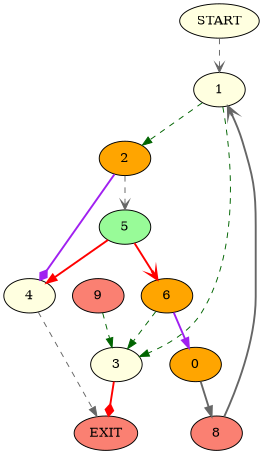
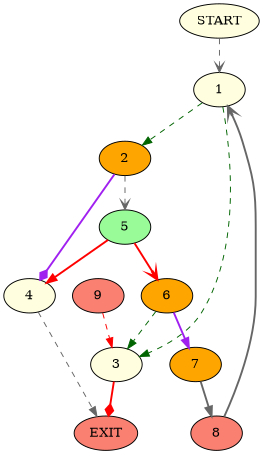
  digraph {
    node [fillcolor=lightyellow style=filled]
    edge [arrowhead=normal color=gray40 style=dashed]
    n1 [label=START]
    1
    2 [fillcolor=orange]
    3
    n5 [fillcolor=salmon label=EXIT]
    4
    5 [fillcolor=palegreen]
    6 [fillcolor=orange]
-   7 [fillcolor=orange label=0]
+   7 [fillcolor=orange]
    8 [fillcolor=salmon]
    9 [fillcolor=salmon]
    n1 -> 1 [arrowhead=vee]
    1 -> 2 [color=darkgreen]
    1 -> 3 [color=darkgreen]
    2 -> 4 [arrowhead=diamond color=purple style=bold]
    2 -> 5 [arrowhead=vee]
    3 -> n5 [arrowhead=diamond color=red style=bold]
    4 -> n5
    5 -> 4 [color=red style=bold]
    5 -> 6 [arrowhead=vee color=red style=bold]
    6 -> 3 [color=darkgreen]
    6 -> 7 [color=purple style=bold]
    7 -> 8 [style=bold]
    8 -> 1 [arrowhead=vee style=bold]
-   9 -> 3 [color=darkgreen]
+   9 -> 3 [color=red]
  }
